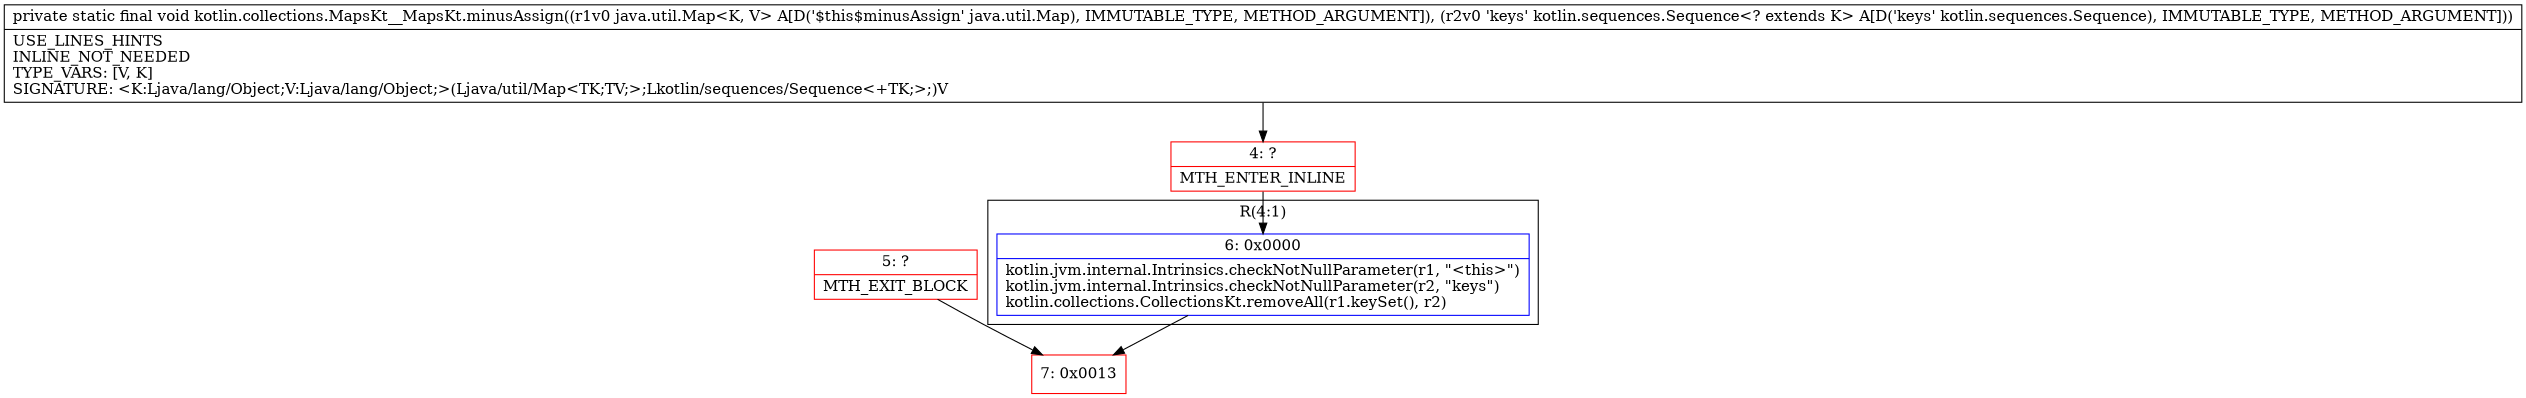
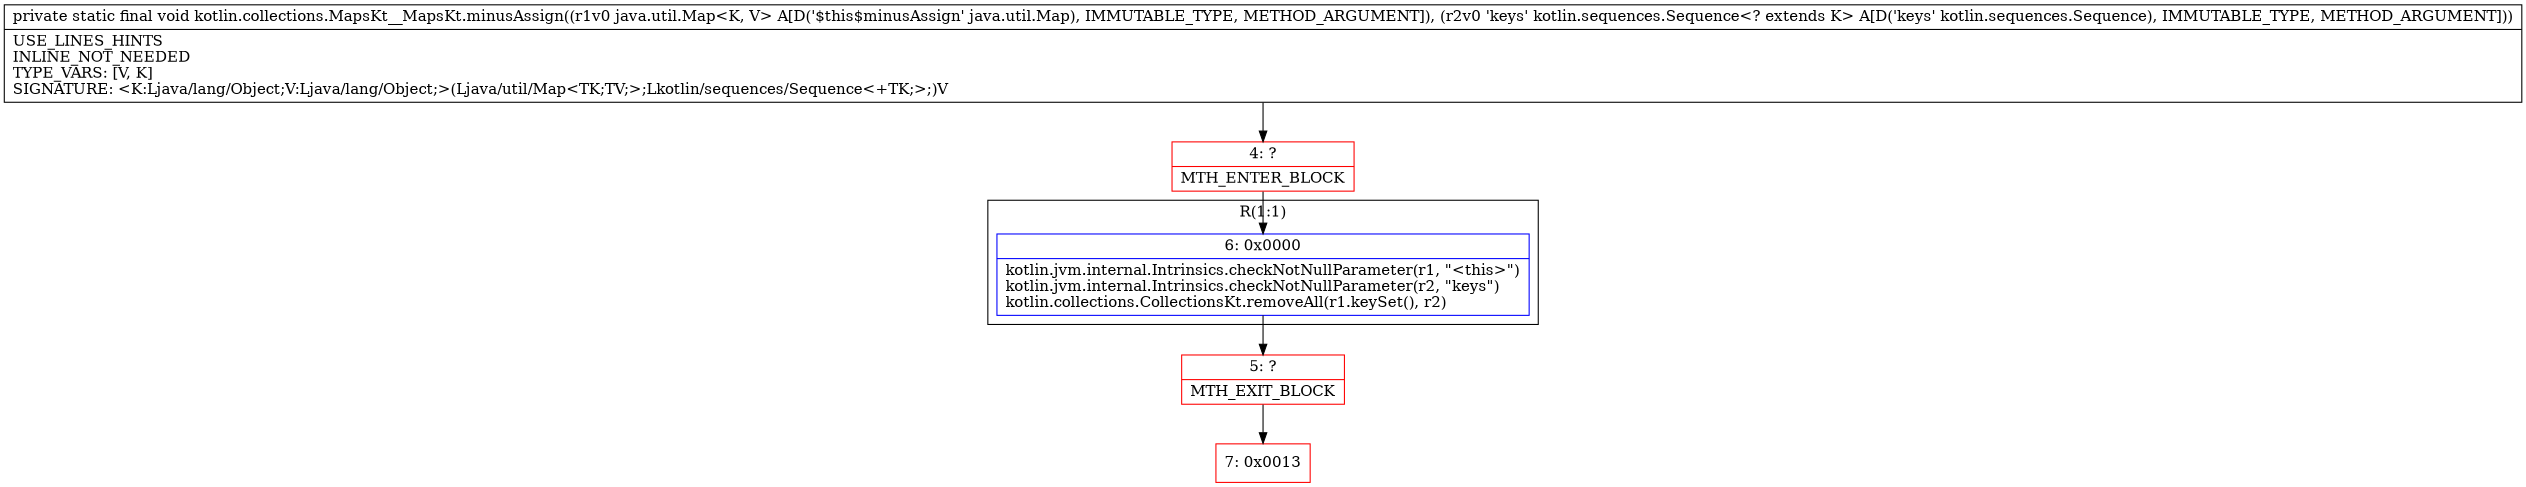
  digraph {
    node [color=red shape=record]
    n1 [color=blue label="{6\:\ 0x0000|kotlin.jvm.internal.Intrinsics.checkNotNullParameter(r1, \"\<this\>\")\lkotlin.jvm.internal.Intrinsics.checkNotNullParameter(r2, \"keys\")\lkotlin.collections.CollectionsKt.removeAll(r1.keySet(), r2)\l}"]
    n2 [label="{7\:\ 0x0013}"]
-   n3 [label="{4\:\ ?|MTH_ENTER_INLINE\l}"]
+   n3 [label="{4\:\ ?|MTH_ENTER_BLOCK\l}"]
    n4 [label="{5\:\ ?|MTH_EXIT_BLOCK\l}"]
    n5 [label="{private static final void kotlin.collections.MapsKt__MapsKt.minusAssign((r1v0 java.util.Map\<K, V\> A[D('$this$minusAssign' java.util.Map), IMMUTABLE_TYPE, METHOD_ARGUMENT]), (r2v0 'keys' kotlin.sequences.Sequence\<? extends K\> A[D('keys' kotlin.sequences.Sequence), IMMUTABLE_TYPE, METHOD_ARGUMENT]))  | USE_LINES_HINTS\lINLINE_NOT_NEEDED\lTYPE_VARS: [V, K]\lSIGNATURE: \<K:Ljava\/lang\/Object;V:Ljava\/lang\/Object;\>(Ljava\/util\/Map\<TK;TV;\>;Lkotlin\/sequences\/Sequence\<+TK;\>;)V\l}" color=""]
    subgraph cluster_1 {
-     label="R(4:1)"
+     label="R(1:1)"
      n1
    }
-   n1 -> n2
+   n1 -> n4
    n3 -> n1
    n4 -> n2
    n5 -> n3
  }
